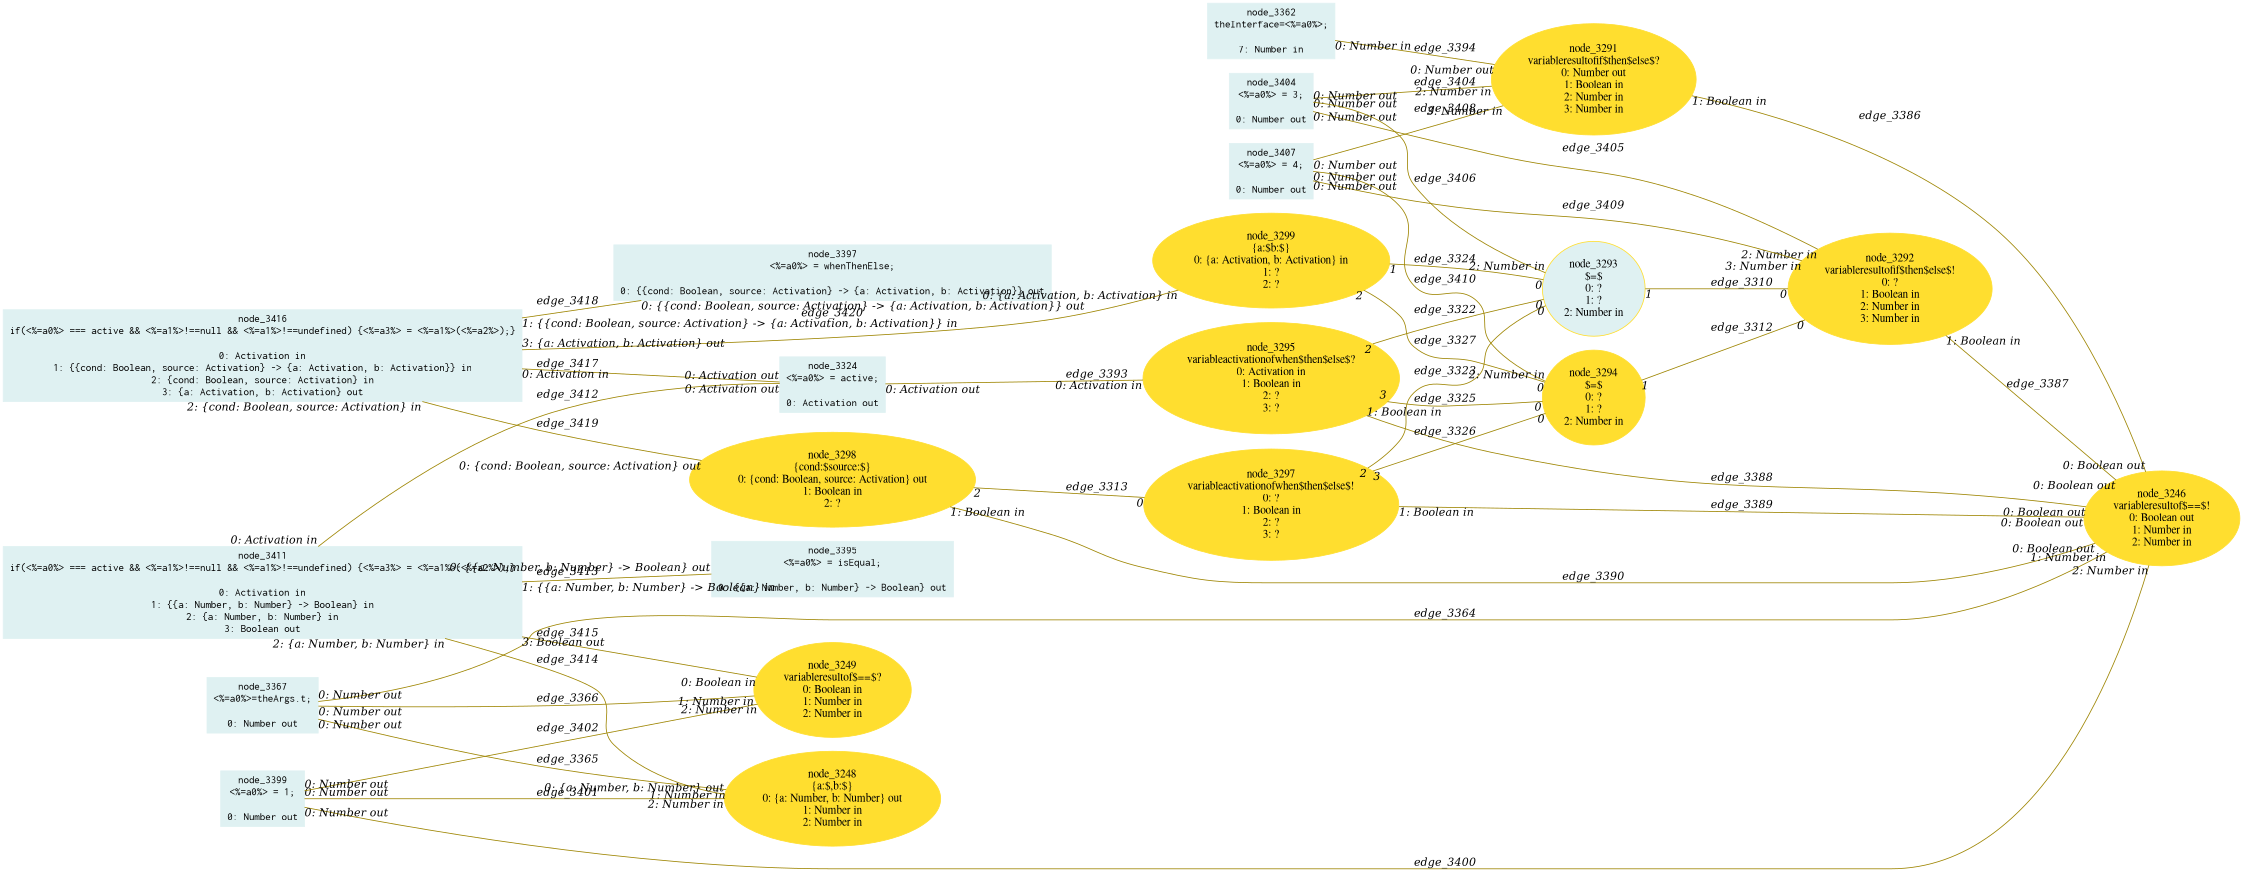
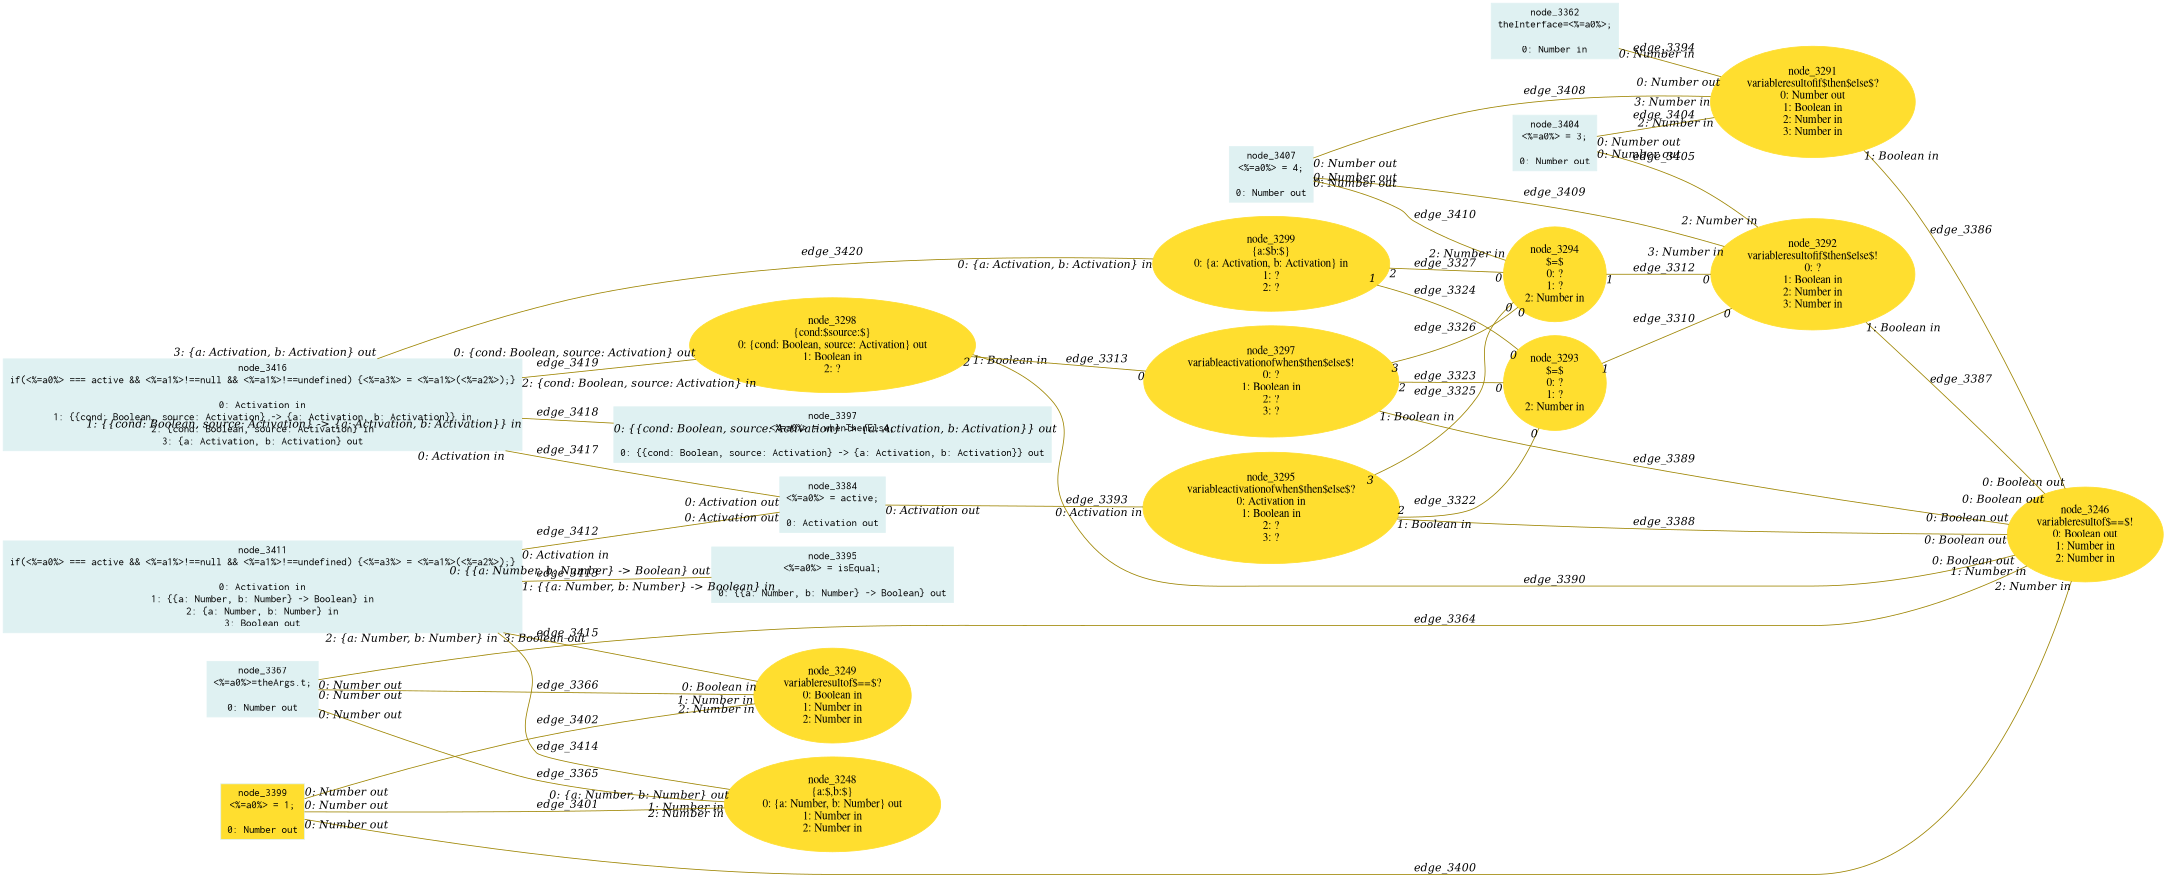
  digraph {
    rankdir=LR
    node [color="#ffde2f" fontname=Times shape=ellipse style=filled]
    edge [arrowHead=none arrowsize=1 color="#9d8400" dir=none fontname="Times-Italic" headlabel=0 taillabel="0: Number out"]
    n1 [label="node_3246\nvariableresultof$==$!\n0: Boolean out\n1: Number in\n2: Number in"]
    n2 [label="node_3248\n{a:$,b:$}\n0: {a: Number, b: Number} out\n1: Number in\n2: Number in"]
    n3 [label="node_3249\nvariableresultof$==$?\n0: Boolean in\n1: Number in\n2: Number in"]
    n4 [label="node_3291\nvariableresultofif$then$else$?\n0: Number out\n1: Boolean in\n2: Number in\n3: Number in"]
    n5 [label="node_3292\nvariableresultofif$then$else$!\n0: ?\n1: Boolean in\n2: Number in\n3: Number in"]
-   n6 [label="node_3293\n$=$\n0: ?\n1: ?\n2: Number in" fillcolor="#dff1f2"]
+   n6 [label="node_3293\n$=$\n0: ?\n1: ?\n2: Number in"]
    n7 [label="node_3294\n$=$\n0: ?\n1: ?\n2: Number in"]
    n8 [label="node_3295\nvariableactivationofwhen$then$else$?\n0: Activation in\n1: Boolean in\n2: ?\n3: ?"]
    n9 [label="node_3297\nvariableactivationofwhen$then$else$!\n0: ?\n1: Boolean in\n2: ?\n3: ?"]
    n10 [label="node_3298\n{cond:$source:$}\n0: {cond: Boolean, source: Activation} out\n1: Boolean in\n2: ?"]
    n11 [label="node_3299\n{a:$b:$}\n0: {a: Activation, b: Activation} in\n1: ?\n2: ?"]
    n12 [color="#dff1f2" fontname=Courier label="node_3367\n<%=a0%>=theArgs.t;\n\n0: Number out" shape=box]
-   n13 [color="#dff1f2" fontname=Courier label="node_3362\ntheInterface=<%=a0%>;\n\n7: Number in" shape=box]
-   n14 [color="#dff1f2" fontname=Courier label="node_3324\n<%=a0%> = active;\n\n0: Activation out" shape=box]
+   n13 [color="#dff1f2" fontname=Courier label="node_3362\ntheInterface=<%=a0%>;\n\n0: Number in" shape=box]
+   n14 [color="#dff1f2" fontname=Courier label="node_3384\n<%=a0%> = active;\n\n0: Activation out" shape=box]
    n15 [color="#dff1f2" fontname=Courier label="node_3395\n<%=a0%> = isEqual;\n\n0: {{a: Number, b: Number} -> Boolean} out" shape=box]
    n16 [color="#dff1f2" fontname=Courier label="node_3397\n<%=a0%> = whenThenElse;\n\n0: {{cond: Boolean, source: Activation} -> {a: Activation, b: Activation}} out" shape=box]
-   n17 [color="#dff1f2" fontname=Courier label="node_3399\n<%=a0%> = 1;\n\n0: Number out" shape=box]
+   n17 [color="#dff1f2" fontname=Courier label="node_3399\n<%=a0%> = 1;\n\n0: Number out" shape=box fillcolor="#ffde2f"]
    n18 [color="#dff1f2" fontname=Courier label="node_3404\n<%=a0%> = 3;\n\n0: Number out" shape=box]
    n19 [color="#dff1f2" fontname=Courier label="node_3407\n<%=a0%> = 4;\n\n0: Number out" shape=box]
    n20 [color="#dff1f2" fontname=Courier label="node_3411\nif(<%=a0%> === active && <%=a1%>!==null && <%=a1%>!==undefined) {<%=a3%> = <%=a1%>(<%=a2%>);}\n\n0: Activation in\n1: {{a: Number, b: Number} -> Boolean} in\n2: {a: Number, b: Number} in\n3: Boolean out" shape=box]
    n21 [color="#dff1f2" fontname=Courier label="node_3416\nif(<%=a0%> === active && <%=a1%>!==null && <%=a1%>!==undefined) {<%=a3%> = <%=a1%>(<%=a2%>);}\n\n0: Activation in\n1: {{cond: Boolean, source: Activation} -> {a: Activation, b: Activation}} in\n2: {cond: Boolean, source: Activation} in\n3: {a: Activation, b: Activation} out" shape=box]
    n4 -> n1 [headlabel="0: Boolean out" label=edge_3386 taillabel="1: Boolean in"]
    n5 -> n1 [headlabel="0: Boolean out" label=edge_3387 taillabel="1: Boolean in"]
    n6 -> n5 [label=edge_3310 taillabel=1]
    n7 -> n5 [label=edge_3312 taillabel=1]
    n8 -> n1 [headlabel="0: Boolean out" label=edge_3388 taillabel="1: Boolean in"]
    n8 -> n6 [label=edge_3322 taillabel=2]
    n8 -> n7 [label=edge_3325 taillabel=3]
    n9 -> n1 [headlabel="0: Boolean out" label=edge_3389 taillabel="1: Boolean in"]
    n9 -> n6 [label=edge_3323 taillabel=2]
    n9 -> n7 [label=edge_3326 taillabel=3]
    n10 -> n1 [headlabel="0: Boolean out" label=edge_3390 taillabel="1: Boolean in"]
    n10 -> n9 [label=edge_3313 taillabel=2]
    n11 -> n6 [label=edge_3324 taillabel=1]
    n11 -> n7 [label=edge_3327 taillabel=2]
    n12 -> n1 [headlabel="1: Number in" label=edge_3364]
    n12 -> n2 [headlabel="1: Number in" label=edge_3365]
    n12 -> n3 [headlabel="1: Number in" label=edge_3366]
    n13 -> n4 [headlabel="0: Number out" label=edge_3394 taillabel="0: Number in"]
    n14 -> n8 [headlabel="0: Activation in" label=edge_3393 taillabel="0: Activation out"]
    n17 -> n1 [headlabel="2: Number in" label=edge_3400]
    n17 -> n2 [headlabel="2: Number in" label=edge_3401]
    n17 -> n3 [headlabel="2: Number in" label=edge_3402]
    n18 -> n4 [headlabel="2: Number in" label=edge_3404]
    n18 -> n5 [headlabel="2: Number in" label=edge_3405]
-   n18 -> n6 [headlabel="2: Number in" label=edge_3406]
    n19 -> n4 [headlabel="3: Number in" label=edge_3408]
    n19 -> n5 [headlabel="3: Number in" label=edge_3409]
    n19 -> n7 [headlabel="2: Number in" label=edge_3410]
    n20 -> n2 [headlabel="0: {a: Number, b: Number} out" label=edge_3414 taillabel="2: {a: Number, b: Number} in"]
    n20 -> n3 [headlabel="0: Boolean in" label=edge_3415 taillabel="3: Boolean out"]
    n20 -> n14 [headlabel="0: Activation out" label=edge_3412 taillabel="0: Activation in"]
    n20 -> n15 [headlabel="0: {{a: Number, b: Number} -> Boolean} out" label=edge_3413 taillabel="1: {{a: Number, b: Number} -> Boolean} in"]
    n21 -> n10 [headlabel="0: {cond: Boolean, source: Activation} out" label=edge_3419 taillabel="2: {cond: Boolean, source: Activation} in"]
    n21 -> n11 [headlabel="0: {a: Activation, b: Activation} in" label=edge_3420 taillabel="3: {a: Activation, b: Activation} out"]
    n21 -> n14 [headlabel="0: Activation out" label=edge_3417 taillabel="0: Activation in"]
    n21 -> n16 [headlabel="0: {{cond: Boolean, source: Activation} -> {a: Activation, b: Activation}} out" label=edge_3418 taillabel="1: {{cond: Boolean, source: Activation} -> {a: Activation, b: Activation}} in"]
  }
